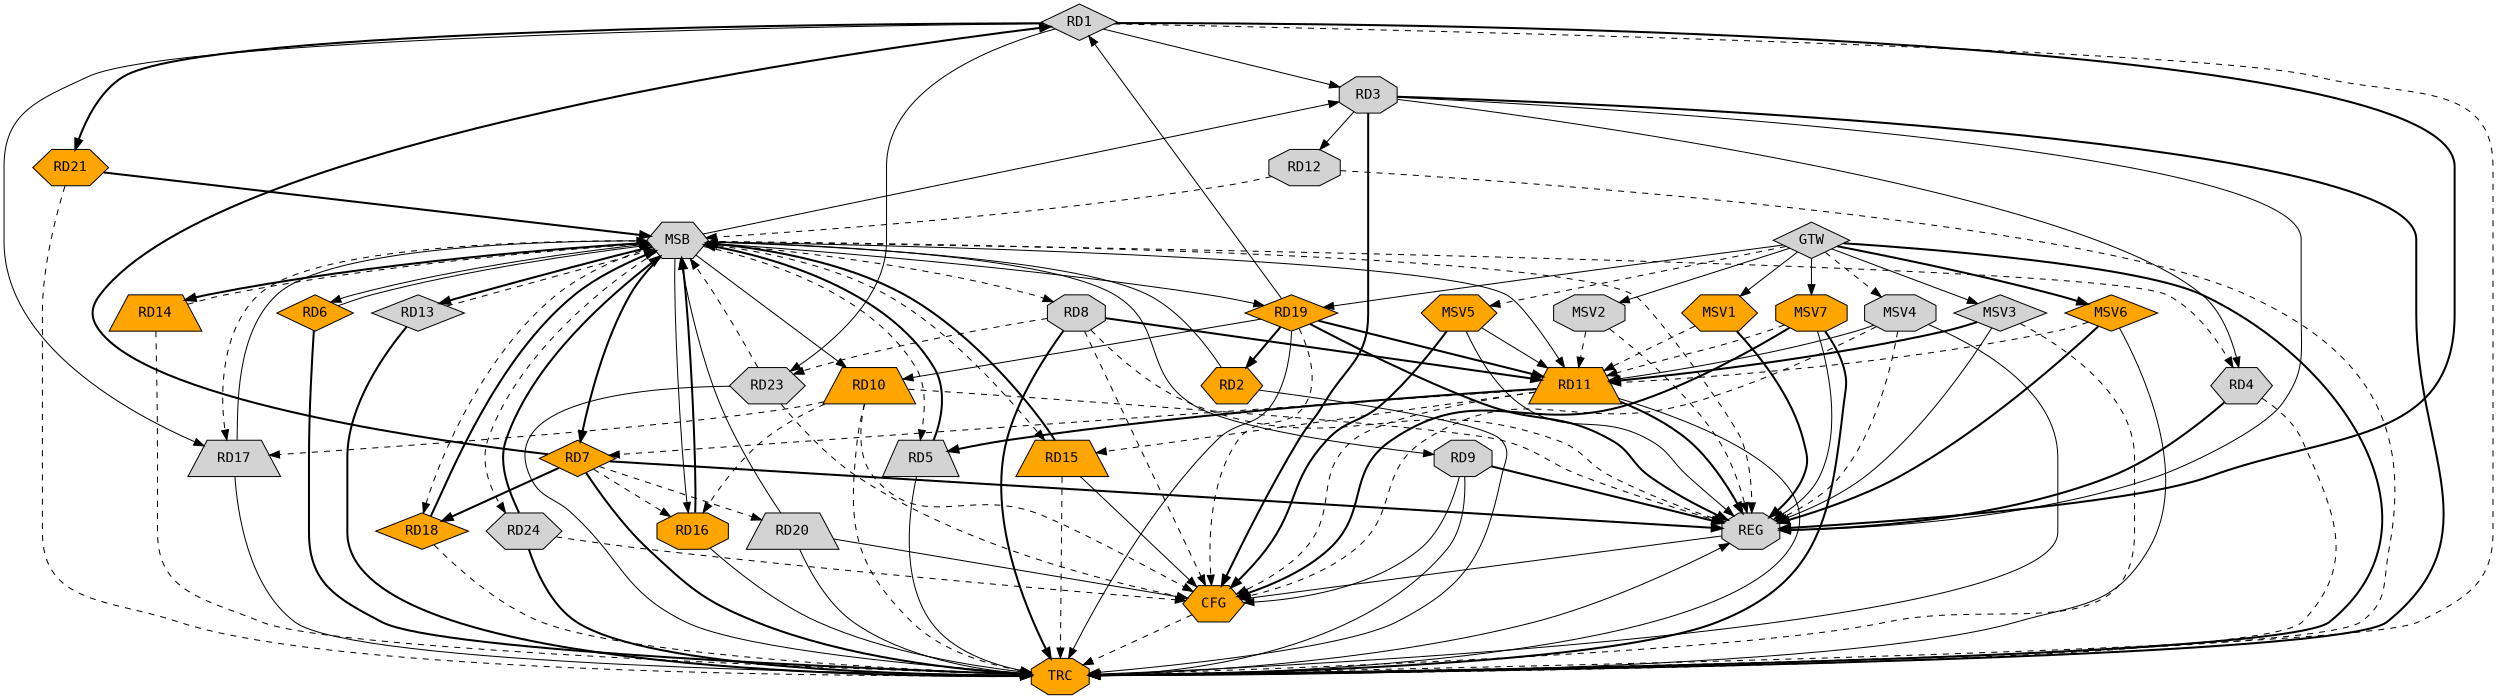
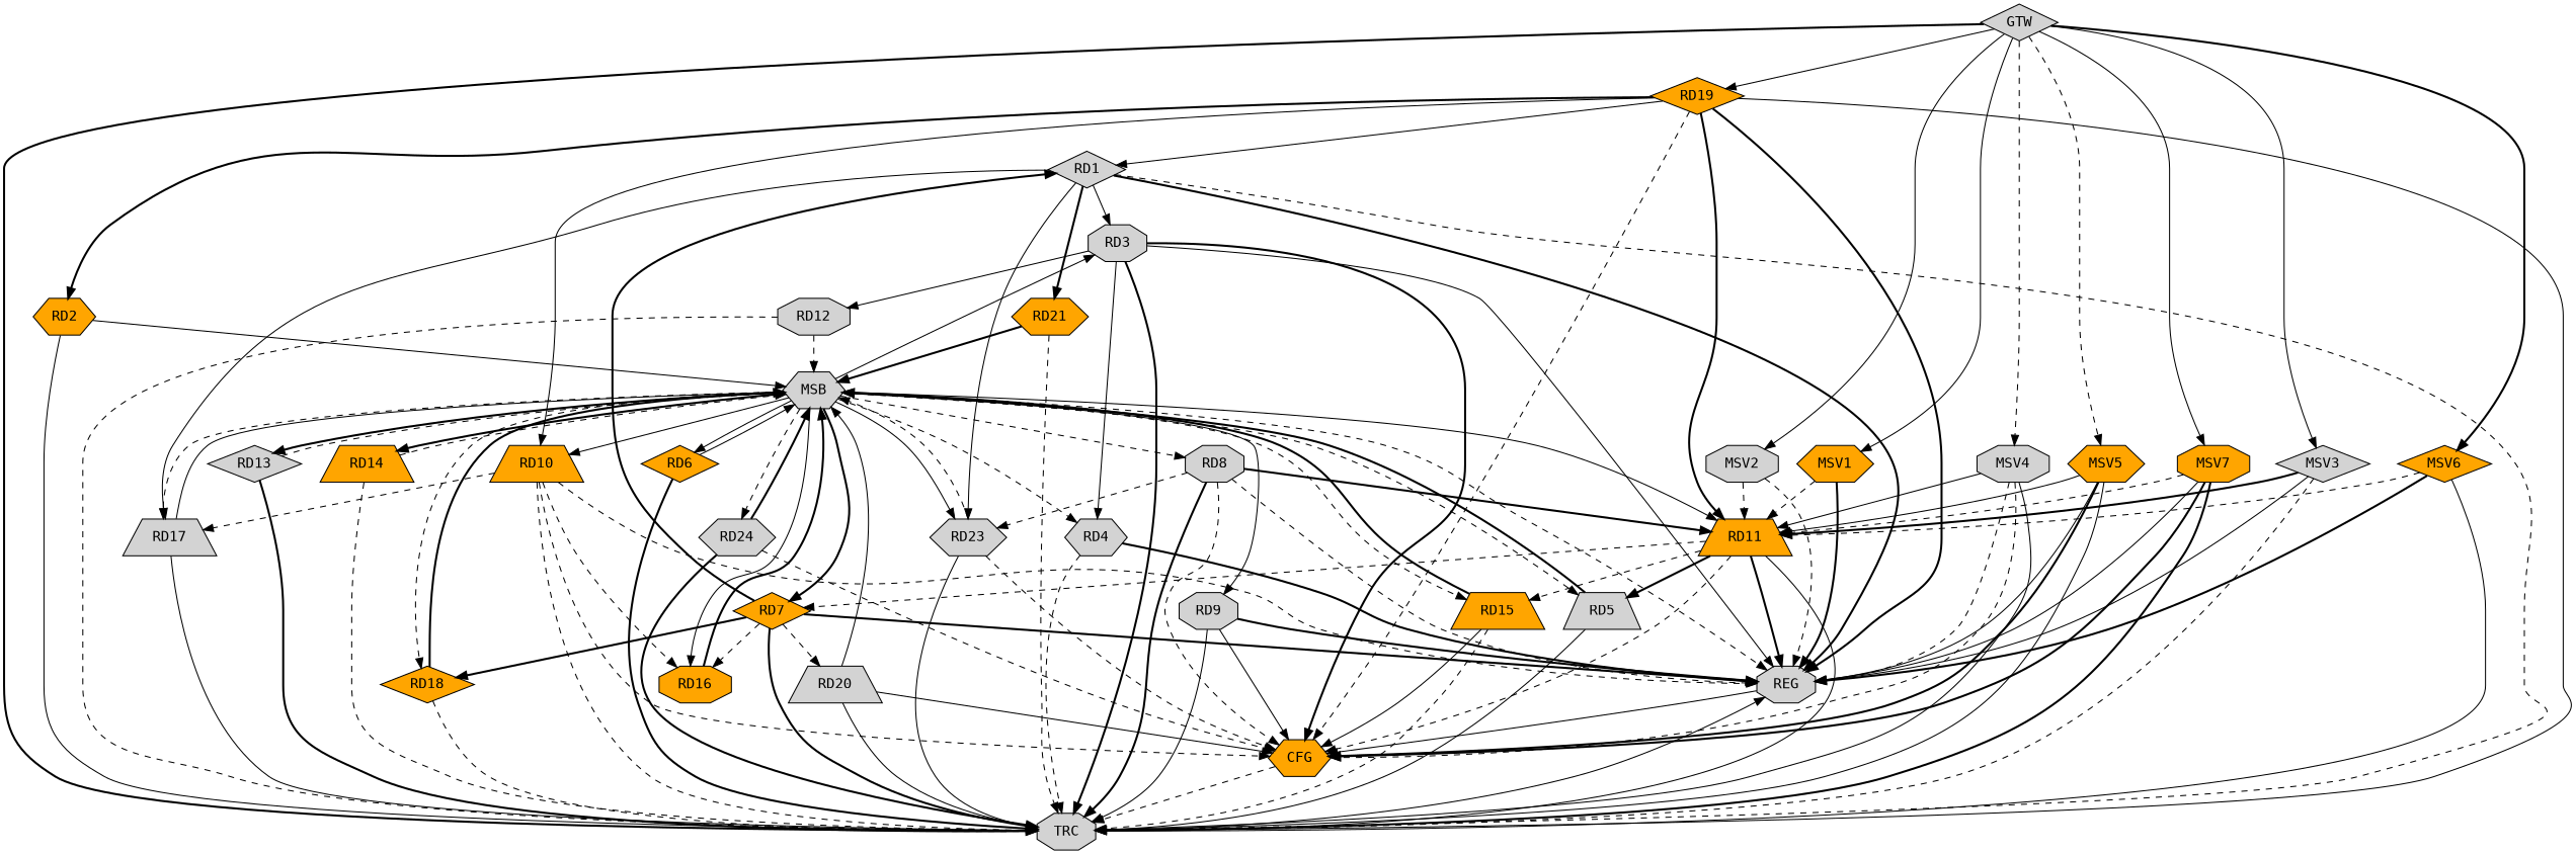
  strict digraph {
    fontname="DejaVu Sans Mono"
    node [fillcolor=lightgrey fontname="DejaVu Sans Mono" shape=octagon style=filled]
    edge [fontname="DejaVu Sans Mono" style=dashed]
    n1 [label=RD1 shape=diamond]
    n2 [label=RD3]
    n3 [label=RD17 shape=trapezium]
    n4 [fillcolor=orange label=RD21 shape=hexagon]
    n5 [label=RD23 shape=hexagon]
    n6 [label=REG]
-   n7 [fillcolor=orange label=TRC]
+   n7 [label=TRC]
    n8 [label=RD4 shape=hexagon]
    n9 [label=RD12]
    n10 [fillcolor=orange label=CFG shape=hexagon]
    n11 [label=MSB shape=hexagon]
    n12 [fillcolor=orange label=RD2 shape=hexagon]
    n13 [label=RD5 shape=trapezium]
    n14 [fillcolor=orange label=RD6 shape=diamond]
    n15 [fillcolor=orange label=RD7 shape=diamond]
    n16 [fillcolor=orange label=RD16]
    n17 [fillcolor=orange label=RD18 shape=diamond]
    n18 [label=RD8]
    n19 [fillcolor=orange label=RD11 shape=trapezium]
    n20 [label=RD9]
    n21 [fillcolor=orange label=RD10 shape=trapezium]
    n22 [fillcolor=orange label=RD15 shape=trapezium]
    n23 [label=RD13 shape=diamond]
    n24 [fillcolor=orange label=RD14 shape=trapezium]
    n25 [label=RD24 shape=hexagon]
    n26 [label=RD20 shape=trapezium]
    n27 [fillcolor=orange label=RD19 shape=diamond]
    n28 [label=GTW shape=diamond]
    n29 [fillcolor=orange label=MSV1 shape=hexagon]
    n30 [label=MSV2]
    n31 [label=MSV3 shape=diamond]
    n32 [label=MSV4]
    n33 [fillcolor=orange label=MSV5 shape=hexagon]
    n34 [fillcolor=orange label=MSV6 shape=diamond]
    n35 [fillcolor=orange label=MSV7]
    n1 -> n2 [style=solid]
    n1 -> n3 [style=solid]
    n1 -> n4 [style=bold]
    n1 -> n5 [style=solid]
    n1 -> n6 [style=bold]
    n1 -> n7
    n2 -> n6 [style=solid]
    n2 -> n7 [style=bold]
    n2 -> n8 [style=solid]
    n2 -> n9 [style=solid]
    n2 -> n10 [style=bold]
    n3 -> n7 [style=solid]
    n3 -> n11 [style=solid]
    n4 -> n7
    n4 -> n11 [style=bold]
    n5 -> n7 [style=solid]
    n5 -> n10
    n5 -> n11
    n6 -> n10 [style=solid]
    n7 -> n6 [style=solid]
    n8 -> n6 [style=bold]
    n8 -> n7
    n9 -> n7
    n9 -> n11
    n10 -> n7
    n11 -> n2 [style=solid]
    n11 -> n3
-   n11 -> n27 [style=solid]
+   n11 -> n5 [style=solid]
    n11 -> n6
    n11 -> n8
    n11 -> n13
    n11 -> n14 [style=solid]
    n11 -> n15 [style=bold]
    n11 -> n16 [style=solid]
    n11 -> n17
    n11 -> n18
    n11 -> n19 [style=solid]
    n11 -> n20 [style=solid]
    n11 -> n21 [style=solid]
    n11 -> n22
    n11 -> n23 [style=bold]
    n11 -> n24 [style=bold]
    n11 -> n25
    n12 -> n7 [style=solid]
    n12 -> n11 [style=solid]
    n13 -> n7 [style=solid]
    n13 -> n11 [style=bold]
    n14 -> n7 [style=bold]
    n14 -> n11 [style=solid]
    n15 -> n1 [style=bold]
    n15 -> n6 [style=bold]
    n15 -> n7 [style=bold]
    n15 -> n16
    n15 -> n17 [style=bold]
    n15 -> n26
-   n16 -> n7 [style=solid]
+   n33 -> n7 [style=solid]
    n16 -> n11 [style=bold]
    n17 -> n7
    n17 -> n11 [style=bold]
    n18 -> n5
    n18 -> n6
    n18 -> n7 [style=bold]
    n18 -> n10
    n18 -> n19 [style=bold]
    n19 -> n6 [style=bold]
    n19 -> n7 [style=solid]
    n19 -> n10
    n19 -> n13 [style=bold]
    n19 -> n15
    n19 -> n22
    n20 -> n6 [style=bold]
    n20 -> n7 [style=solid]
    n20 -> n10 [style=solid]
    n21 -> n3
    n21 -> n6
    n21 -> n7
    n21 -> n10
    n21 -> n16
    n22 -> n7
    n22 -> n10 [style=solid]
    n22 -> n11 [style=bold]
    n23 -> n7 [style=bold]
    n23 -> n11
    n24 -> n7
    n24 -> n11
    n25 -> n7 [style=bold]
    n25 -> n10
    n25 -> n11 [style=bold]
    n26 -> n7 [style=solid]
    n26 -> n10 [style=solid]
    n26 -> n11 [style=solid]
    n27 -> n1 [style=solid]
    n27 -> n6 [style=bold]
    n27 -> n7 [style=solid]
    n27 -> n10
    n27 -> n12 [style=bold]
    n27 -> n19 [style=bold]
    n27 -> n21 [style=solid]
    n28 -> n7 [style=bold]
    n28 -> n27 [style=solid]
    n28 -> n29 [style=solid]
    n28 -> n30 [style=solid]
    n28 -> n31 [style=solid]
    n28 -> n32
    n28 -> n33
    n28 -> n34 [style=bold]
    n28 -> n35 [style=solid]
    n29 -> n6 [style=bold]
    n29 -> n19
    n30 -> n6
    n30 -> n19
    n31 -> n6 [style=solid]
    n31 -> n7
    n31 -> n19 [style=bold]
    n32 -> n6
    n32 -> n7 [style=solid]
    n32 -> n10
    n32 -> n19 [style=solid]
    n33 -> n6 [style=solid]
    n33 -> n10 [style=bold]
    n33 -> n19 [style=solid]
    n34 -> n6 [style=bold]
    n34 -> n7 [style=solid]
    n34 -> n19
    n35 -> n6 [style=solid]
    n35 -> n7 [style=bold]
    n35 -> n10 [style=bold]
    n35 -> n19
  }
